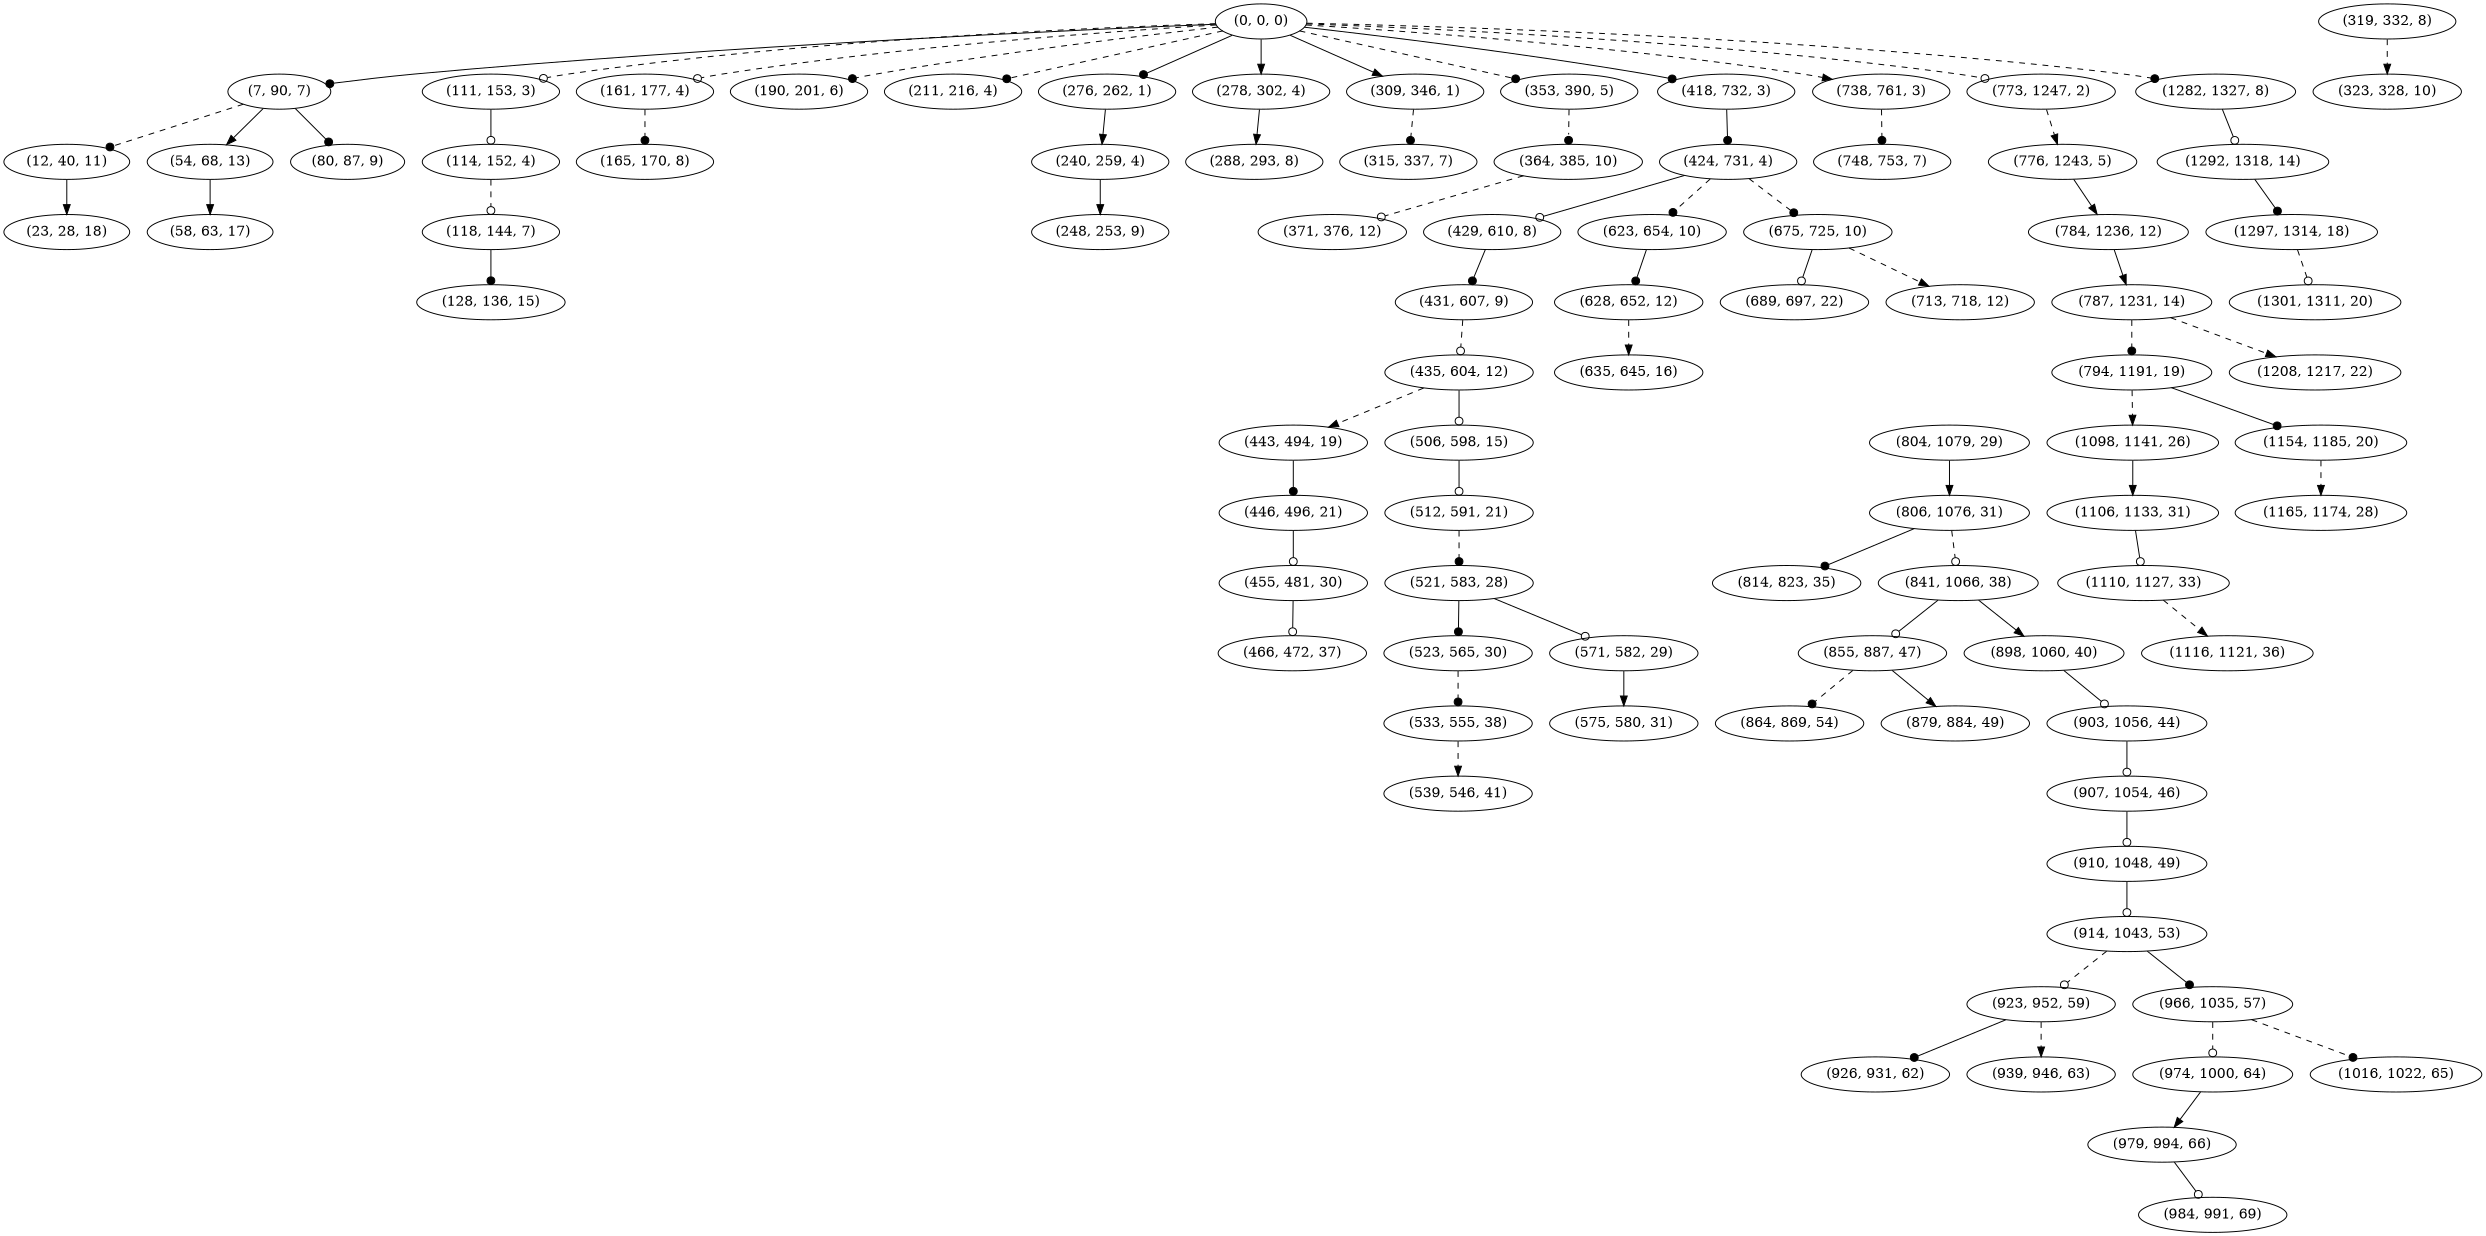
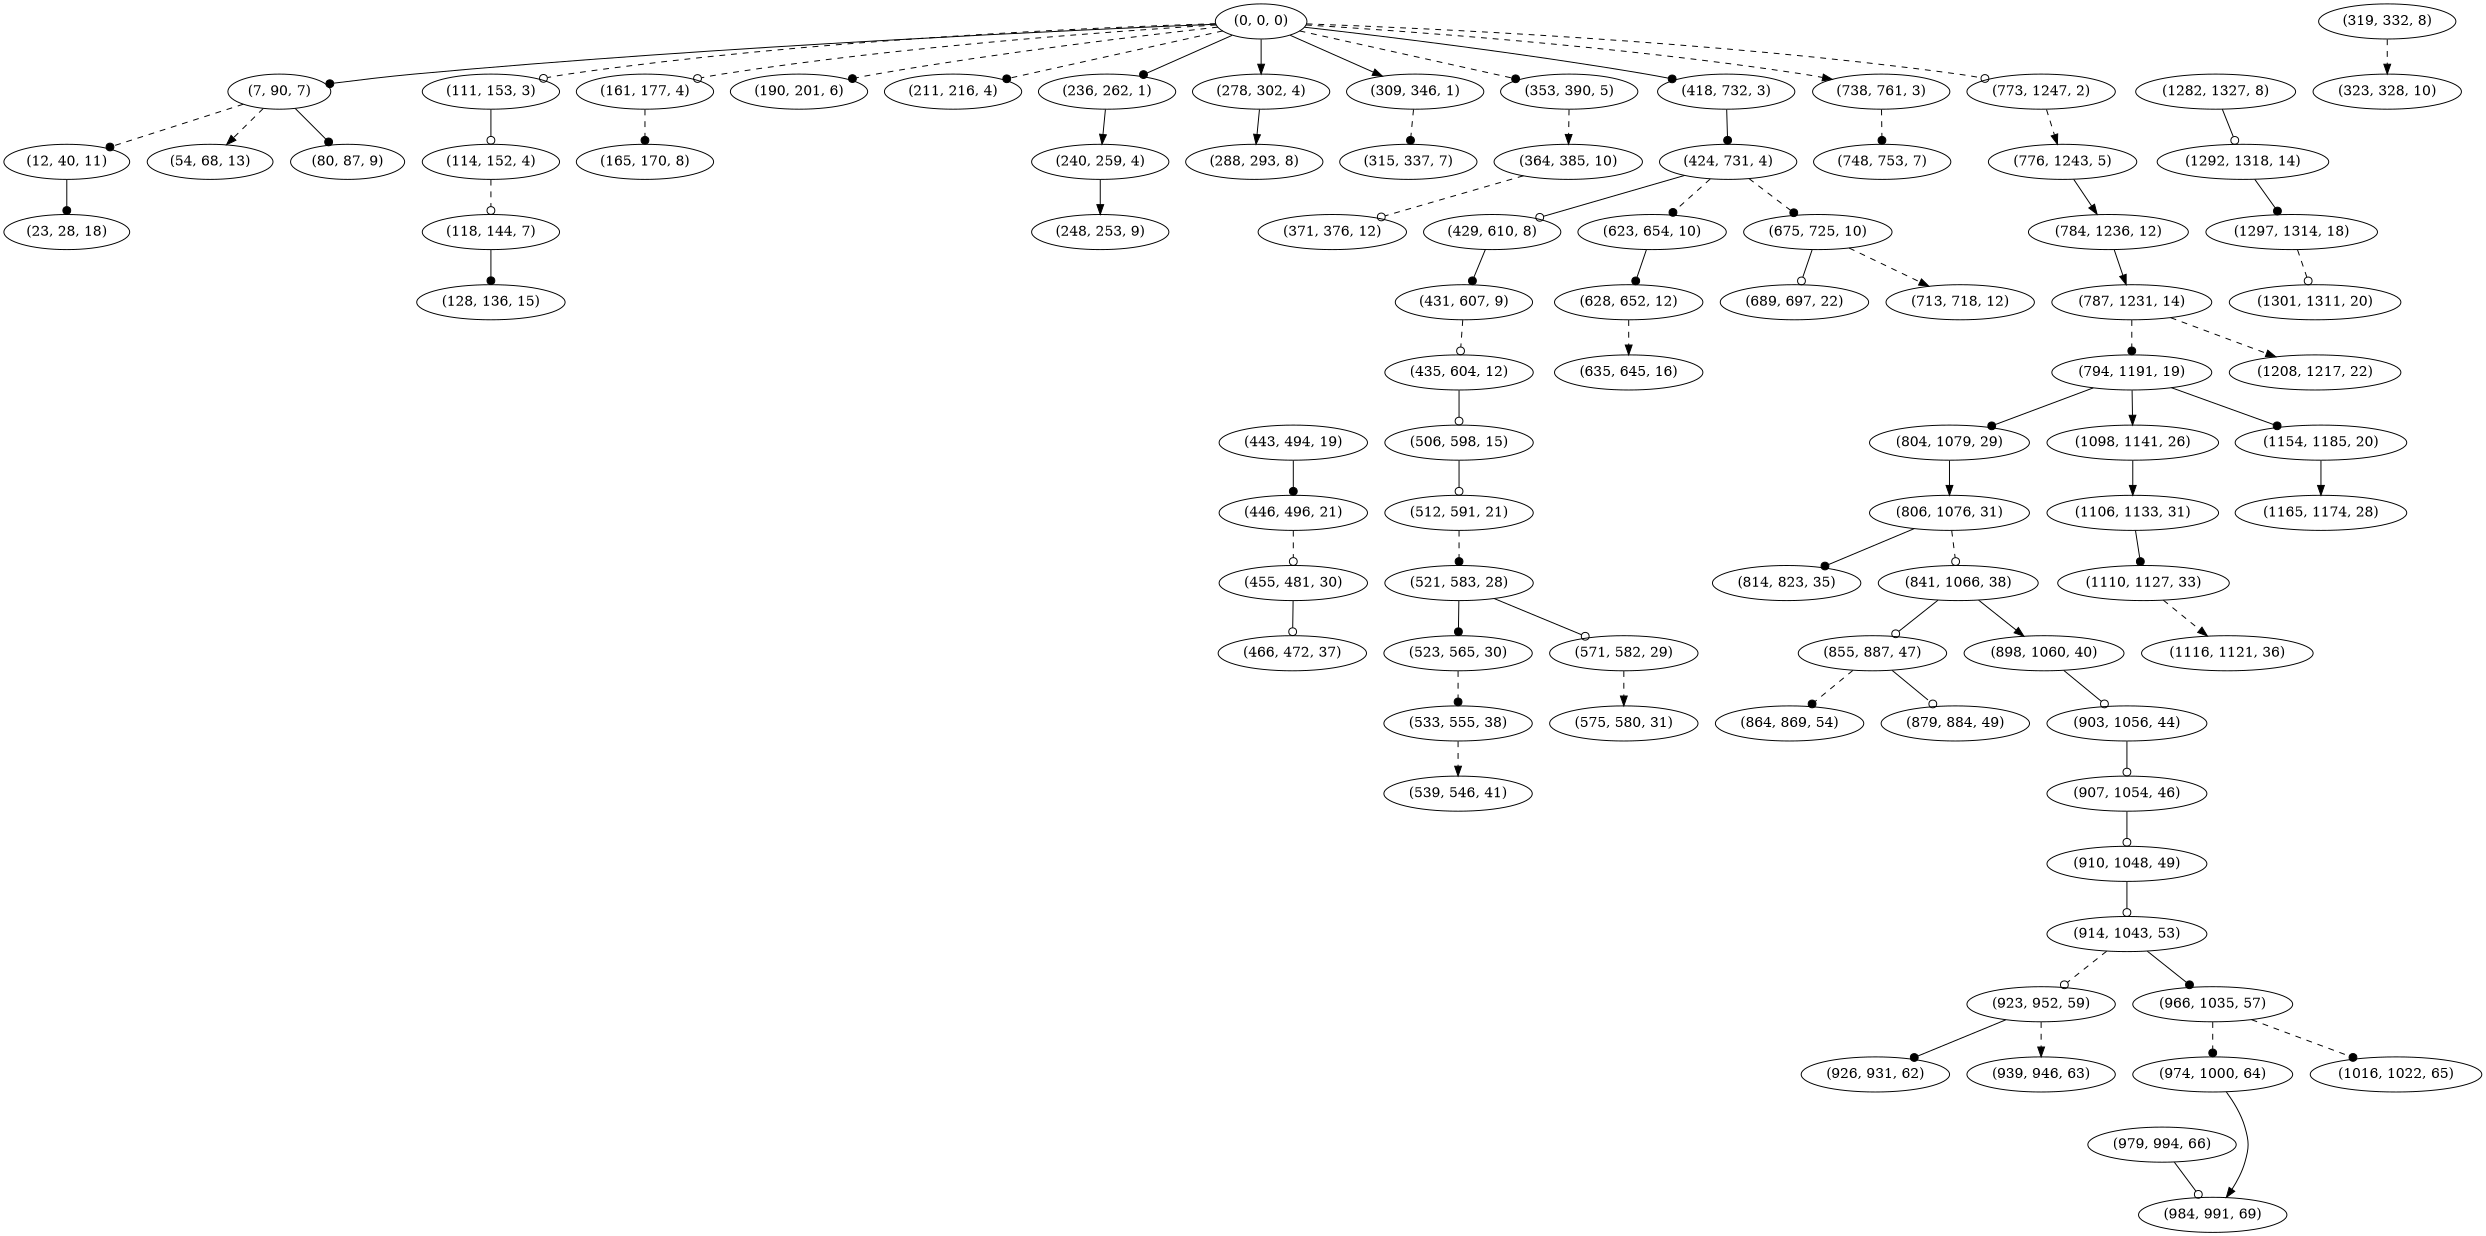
  digraph {
    edge [arrowhead=dot style=solid]
    "(0, 0, 0)"
    "(7, 90, 7)"
    "(111, 153, 3)"
    "(161, 177, 4)"
    "(190, 201, 6)"
    "(211, 216, 4)"
-   "(236, 262, 1)" [label="(276, 262, 1)"]
+   "(236, 262, 1)"
    "(278, 302, 4)"
    "(309, 346, 1)"
    "(353, 390, 5)"
    "(418, 732, 3)"
    "(738, 761, 3)"
    "(773, 1247, 2)"
    "(1282, 1327, 8)"
    "(12, 40, 11)"
    "(54, 68, 13)"
    "(80, 87, 9)"
    "(114, 152, 4)"
    "(165, 170, 8)"
    "(240, 259, 4)"
    "(288, 293, 8)"
    "(315, 337, 7)"
    "(364, 385, 10)"
    "(424, 731, 4)"
    "(748, 753, 7)"
    "(776, 1243, 5)"
    "(1292, 1318, 14)"
    "(23, 28, 18)"
-   "(58, 63, 17)"
    "(118, 144, 7)"
    "(128, 136, 15)"
    "(248, 253, 9)"
    "(319, 332, 8)"
    "(323, 328, 10)"
    "(371, 376, 12)"
    "(429, 610, 8)"
    "(623, 654, 10)"
    "(675, 725, 10)"
    "(431, 607, 9)"
    "(628, 652, 12)"
    "(689, 697, 22)"
    "(713, 718, 12)"
    "(435, 604, 12)"
    "(443, 494, 19)"
    "(506, 598, 15)"
    n46 [label="(446, 496, 21)"]
    "(512, 591, 21)"
    "(455, 481, 30)"
    "(466, 472, 37)"
    "(521, 583, 28)"
    "(523, 565, 30)"
    "(571, 582, 29)"
    "(533, 555, 38)"
    "(575, 580, 31)"
    "(539, 546, 41)"
    "(635, 645, 16)"
    "(784, 1236, 12)"
    "(787, 1231, 14)"
    "(794, 1191, 19)"
    "(1208, 1217, 22)"
    "(804, 1079, 29)"
    "(1098, 1141, 26)"
    "(1154, 1185, 20)"
    "(806, 1076, 31)"
    "(1106, 1133, 31)"
    "(1165, 1174, 28)"
    "(814, 823, 35)"
    "(841, 1066, 38)"
    "(855, 887, 47)"
    "(898, 1060, 40)"
    "(864, 869, 54)"
    "(879, 884, 49)"
    "(903, 1056, 44)"
    "(907, 1054, 46)"
    "(910, 1048, 49)"
    "(914, 1043, 53)"
    "(923, 952, 59)"
    "(966, 1035, 57)"
    "(926, 931, 62)"
    "(939, 946, 63)"
    "(974, 1000, 64)"
    "(1016, 1022, 65)"
    "(979, 994, 66)"
    "(984, 991, 69)"
    "(1110, 1127, 33)"
    "(1116, 1121, 36)"
    "(1297, 1314, 18)"
    "(1301, 1311, 20)"
    "(0, 0, 0)" -> "(7, 90, 7)"
    "(0, 0, 0)" -> "(111, 153, 3)" [arrowhead=odot style=dashed]
    "(0, 0, 0)" -> "(161, 177, 4)" [arrowhead=odot style=dashed]
    "(0, 0, 0)" -> "(190, 201, 6)" [style=dashed]
    "(0, 0, 0)" -> "(211, 216, 4)" [style=dashed]
    "(0, 0, 0)" -> "(236, 262, 1)"
    "(0, 0, 0)" -> "(278, 302, 4)" [arrowhead=normal]
    "(0, 0, 0)" -> "(309, 346, 1)" [arrowhead=normal]
    "(0, 0, 0)" -> "(353, 390, 5)" [style=dashed]
    "(0, 0, 0)" -> "(418, 732, 3)"
    "(0, 0, 0)" -> "(738, 761, 3)" [arrowhead=normal style=dashed]
    "(0, 0, 0)" -> "(773, 1247, 2)" [arrowhead=odot style=dashed]
-   "(0, 0, 0)" -> "(1282, 1327, 8)" [style=dashed]
    "(7, 90, 7)" -> "(12, 40, 11)" [style=dashed]
-   "(7, 90, 7)" -> "(54, 68, 13)" [arrowhead=normal]
+   "(7, 90, 7)" -> "(54, 68, 13)" [arrowhead=normal style=dashed]
    "(7, 90, 7)" -> "(80, 87, 9)"
    "(111, 153, 3)" -> "(114, 152, 4)" [arrowhead=odot]
    "(161, 177, 4)" -> "(165, 170, 8)" [style=dashed]
    "(236, 262, 1)" -> "(240, 259, 4)" [arrowhead=normal]
    "(278, 302, 4)" -> "(288, 293, 8)" [arrowhead=normal]
    "(309, 346, 1)" -> "(315, 337, 7)" [style=dashed]
-   "(353, 390, 5)" -> "(364, 385, 10)" [style=dashed]
+   "(353, 390, 5)" -> "(364, 385, 10)" [arrowhead=normal style=dashed]
    "(418, 732, 3)" -> "(424, 731, 4)"
    "(738, 761, 3)" -> "(748, 753, 7)" [style=dashed]
    "(773, 1247, 2)" -> "(776, 1243, 5)" [arrowhead=normal style=dashed]
    "(1282, 1327, 8)" -> "(1292, 1318, 14)" [arrowhead=odot]
-   "(12, 40, 11)" -> "(23, 28, 18)" [arrowhead=normal]
-   "(54, 68, 13)" -> "(58, 63, 17)" [arrowhead=normal]
+   "(12, 40, 11)" -> "(23, 28, 18)"
    "(114, 152, 4)" -> "(118, 144, 7)" [arrowhead=odot style=dashed]
    "(240, 259, 4)" -> "(248, 253, 9)" [arrowhead=normal]
    "(364, 385, 10)" -> "(371, 376, 12)" [arrowhead=odot style=dashed]
    "(424, 731, 4)" -> "(429, 610, 8)" [arrowhead=odot]
    "(424, 731, 4)" -> "(623, 654, 10)" [style=dashed]
    "(424, 731, 4)" -> "(675, 725, 10)" [style=dashed]
    "(776, 1243, 5)" -> "(784, 1236, 12)" [arrowhead=normal]
    "(1292, 1318, 14)" -> "(1297, 1314, 18)"
    "(118, 144, 7)" -> "(128, 136, 15)"
    "(319, 332, 8)" -> "(323, 328, 10)" [arrowhead=normal style=dashed]
    "(429, 610, 8)" -> "(431, 607, 9)"
    "(623, 654, 10)" -> "(628, 652, 12)"
    "(675, 725, 10)" -> "(689, 697, 22)" [arrowhead=odot]
    "(675, 725, 10)" -> "(713, 718, 12)" [arrowhead=normal style=dashed]
    "(431, 607, 9)" -> "(435, 604, 12)" [arrowhead=odot style=dashed]
    "(628, 652, 12)" -> "(635, 645, 16)" [arrowhead=normal style=dashed]
-   "(435, 604, 12)" -> "(443, 494, 19)" [arrowhead=normal style=dashed]
    "(435, 604, 12)" -> "(506, 598, 15)" [arrowhead=odot]
    "(443, 494, 19)" -> n46
    "(506, 598, 15)" -> "(512, 591, 21)" [arrowhead=odot]
-   n46 -> "(455, 481, 30)" [arrowhead=odot]
+   n46 -> "(455, 481, 30)" [arrowhead=odot style=dashed]
    "(512, 591, 21)" -> "(521, 583, 28)" [style=dashed]
    "(455, 481, 30)" -> "(466, 472, 37)" [arrowhead=odot]
    "(521, 583, 28)" -> "(523, 565, 30)"
    "(521, 583, 28)" -> "(571, 582, 29)" [arrowhead=odot]
    "(523, 565, 30)" -> "(533, 555, 38)" [style=dashed]
-   "(571, 582, 29)" -> "(575, 580, 31)" [arrowhead=normal]
+   "(571, 582, 29)" -> "(575, 580, 31)" [arrowhead=normal style=dashed]
    "(533, 555, 38)" -> "(539, 546, 41)" [arrowhead=normal style=dashed]
    "(784, 1236, 12)" -> "(787, 1231, 14)" [arrowhead=normal]
    "(787, 1231, 14)" -> "(794, 1191, 19)" [style=dashed]
    "(787, 1231, 14)" -> "(1208, 1217, 22)" [arrowhead=normal style=dashed]
-   "(794, 1191, 19)" -> "(1098, 1141, 26)" [arrowhead=normal style=dashed]
+   "(794, 1191, 19)" -> "(804, 1079, 29)"
+   "(794, 1191, 19)" -> "(1098, 1141, 26)" [arrowhead=normal]
    "(794, 1191, 19)" -> "(1154, 1185, 20)"
    "(804, 1079, 29)" -> "(806, 1076, 31)" [arrowhead=normal]
    "(1098, 1141, 26)" -> "(1106, 1133, 31)" [arrowhead=normal]
-   "(1154, 1185, 20)" -> "(1165, 1174, 28)" [arrowhead=normal style=dashed]
+   "(1154, 1185, 20)" -> "(1165, 1174, 28)" [arrowhead=normal]
    "(806, 1076, 31)" -> "(814, 823, 35)"
    "(806, 1076, 31)" -> "(841, 1066, 38)" [arrowhead=odot style=dashed]
-   "(1106, 1133, 31)" -> "(1110, 1127, 33)" [arrowhead=odot]
+   "(1106, 1133, 31)" -> "(1110, 1127, 33)"
    "(841, 1066, 38)" -> "(855, 887, 47)" [arrowhead=odot]
    "(841, 1066, 38)" -> "(898, 1060, 40)" [arrowhead=normal]
    "(855, 887, 47)" -> "(864, 869, 54)" [style=dashed]
-   "(855, 887, 47)" -> "(879, 884, 49)" [arrowhead=normal]
+   "(855, 887, 47)" -> "(879, 884, 49)" [arrowhead=odot]
    "(898, 1060, 40)" -> "(903, 1056, 44)" [arrowhead=odot]
    "(903, 1056, 44)" -> "(907, 1054, 46)" [arrowhead=odot]
    "(907, 1054, 46)" -> "(910, 1048, 49)" [arrowhead=odot]
    "(910, 1048, 49)" -> "(914, 1043, 53)" [arrowhead=odot]
    "(914, 1043, 53)" -> "(923, 952, 59)" [arrowhead=odot style=dashed]
    "(914, 1043, 53)" -> "(966, 1035, 57)"
    "(923, 952, 59)" -> "(926, 931, 62)"
    "(923, 952, 59)" -> "(939, 946, 63)" [arrowhead=normal style=dashed]
-   "(966, 1035, 57)" -> "(974, 1000, 64)" [arrowhead=odot style=dashed]
+   "(966, 1035, 57)" -> "(974, 1000, 64)" [style=dashed]
    "(966, 1035, 57)" -> "(1016, 1022, 65)" [style=dashed]
-   "(974, 1000, 64)" -> "(979, 994, 66)" [arrowhead=normal]
+   "(974, 1000, 64)" -> "(984, 991, 69)" [arrowhead=normal]
    "(979, 994, 66)" -> "(984, 991, 69)" [arrowhead=odot]
    "(1110, 1127, 33)" -> "(1116, 1121, 36)" [arrowhead=normal style=dashed]
    "(1297, 1314, 18)" -> "(1301, 1311, 20)" [arrowhead=odot style=dashed]
  }
